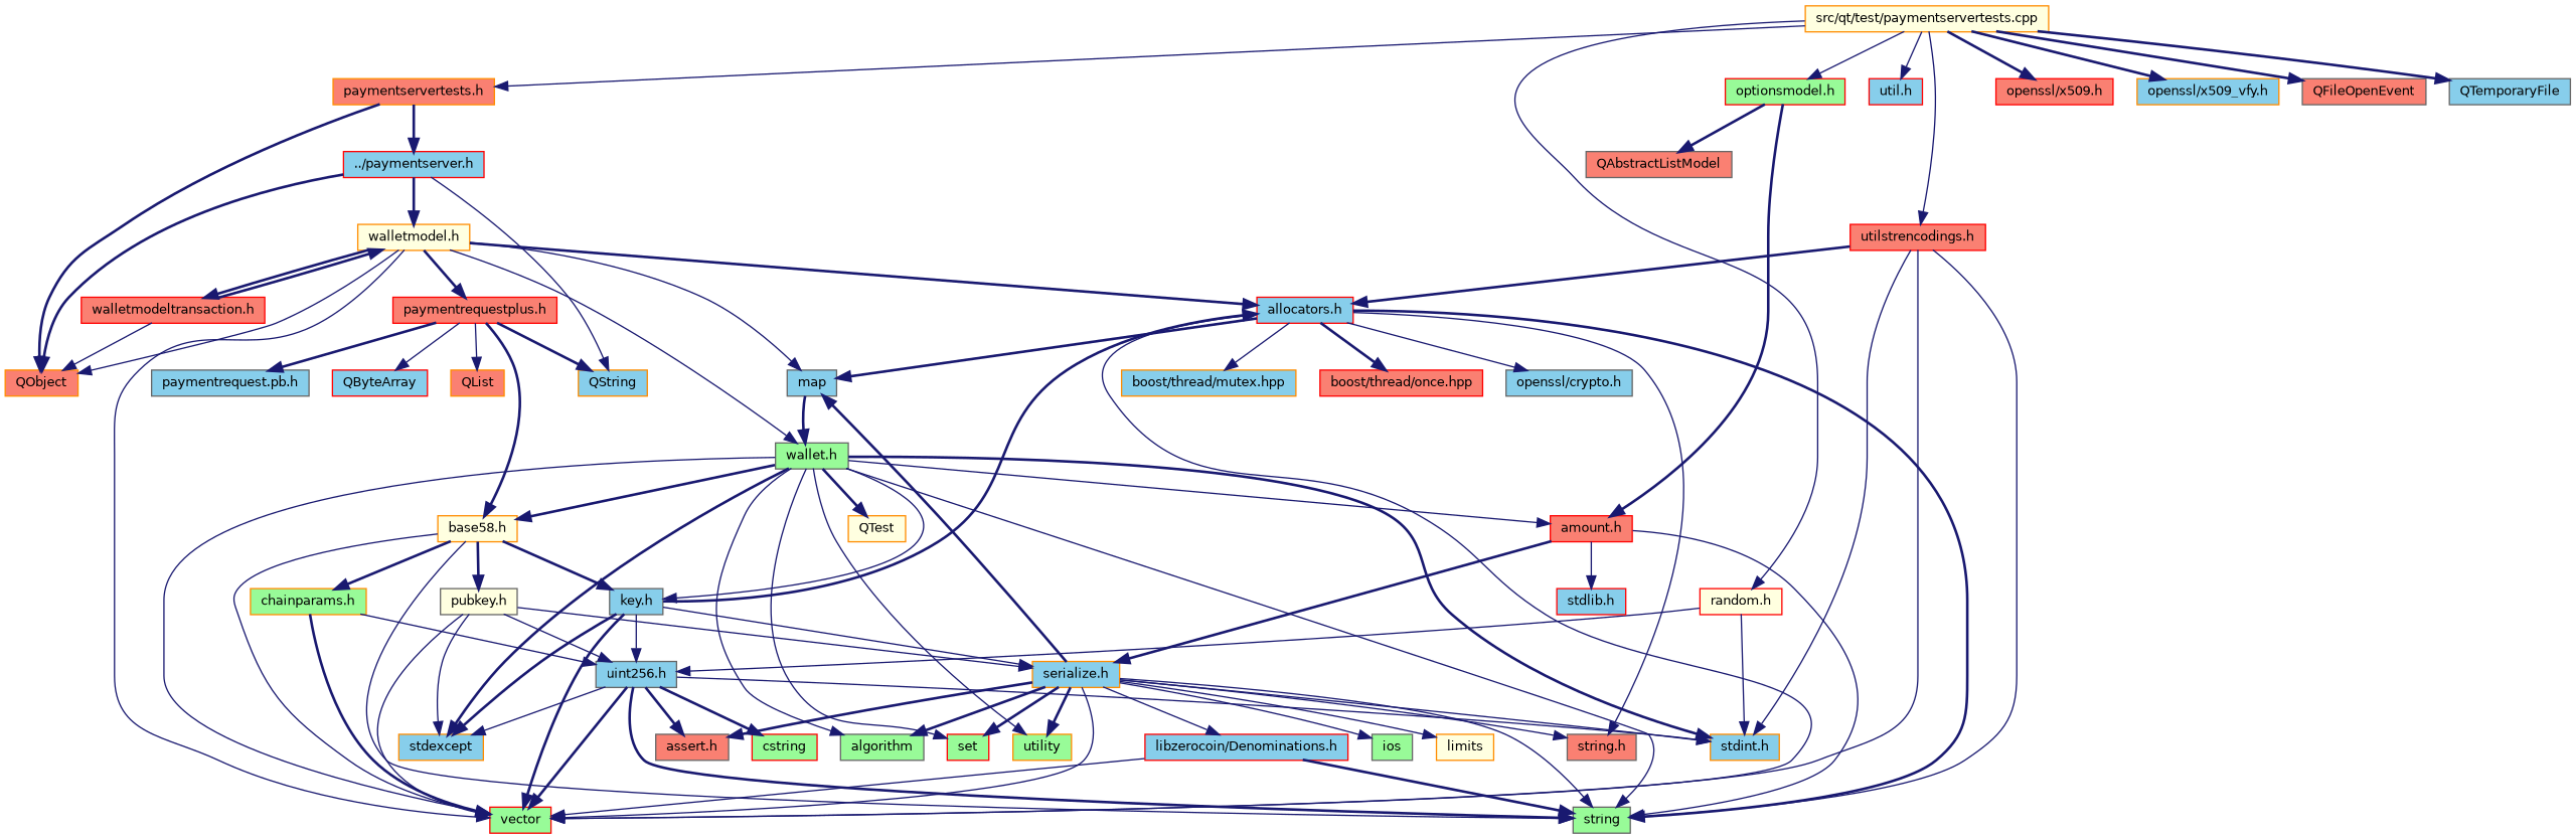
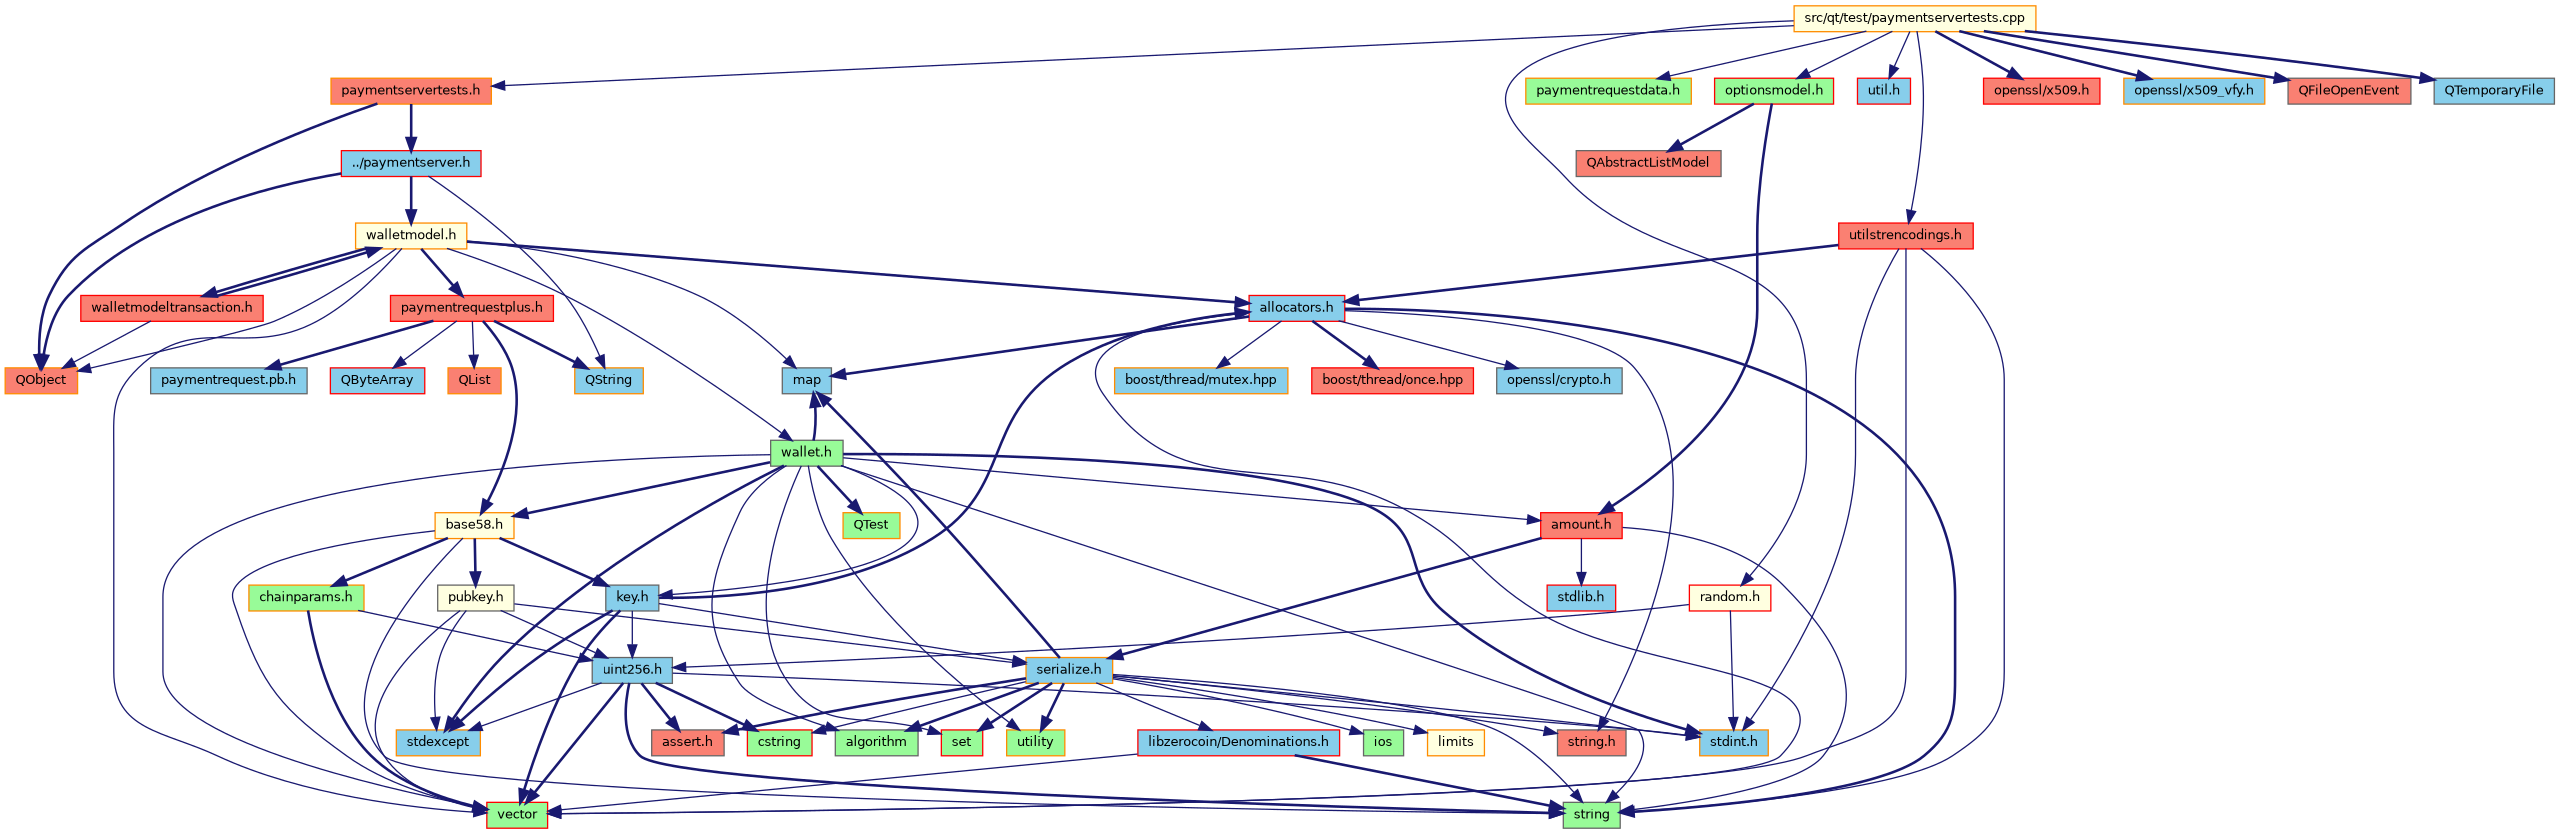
  digraph {
    node [color=darkorange fillcolor=skyblue fontname=Helvetica fontsize=10 shape=record style=filled]
    edge [color=midnightblue fontname=Helvetica fontsize=10 labelfontname=Helvetica labelfontsize=10 style=solid]
    n1 [fillcolor=lightyellow fontcolor=black height=0.2 label="src/qt/test/paymentservertests.cpp" width=0.4]
    n2 [fillcolor=salmon height=0.2 label="paymentservertests.h" width=0.4]
    n3 [color=red fillcolor=palegreen height=0.2 label="optionsmodel.h" width=0.4]
+   n4 [fillcolor=palegreen height=0.2 label="paymentrequestdata.h" width=0.4]
    n5 [color=red fillcolor=lightyellow height=0.2 label="random.h" width=0.4]
    n6 [color=red height=0.2 label="util.h" width=0.4]
    n7 [color=red fillcolor=salmon height=0.2 label="utilstrencodings.h" width=0.4]
    n8 [color=red fillcolor=salmon height=0.2 label="openssl/x509.h" width=0.4]
    n9 [height=0.2 label="openssl/x509_vfy.h" width=0.4]
    n10 [color=gray40 fillcolor=salmon height=0.2 label=QFileOpenEvent width=0.4]
    n11 [color=gray40 height=0.2 label=QTemporaryFile width=0.4]
    n12 [color=red height=0.2 label="../paymentserver.h" width=0.4]
    n13 [fillcolor=salmon height=0.2 label=QObject width=0.4]
    n14 [color=red fillcolor=salmon height=0.2 label="amount.h" width=0.4]
    n15 [color=gray40 fillcolor=salmon height=0.2 label=QAbstractListModel width=0.4]
    n16 [color=gray40 height=0.2 label="uint256.h" width=0.4]
    n17 [height=0.2 label="stdint.h" width=0.4]
    n18 [color=gray40 fillcolor=palegreen height=0.2 label=string width=0.4]
    n19 [color=red fillcolor=palegreen height=0.2 label=vector width=0.4]
    n20 [color=red height=0.2 label="allocators.h" width=0.4]
    n21 [height=0.2 label=QString width=0.4]
    n22 [fillcolor=lightyellow height=0.2 label="walletmodel.h" width=0.4]
-   n23 [fillcolor=lightyellow height=0.2 label=QTest width=0.4]
+   n23 [fillcolor=palegreen height=0.2 label=QTest width=0.4]
    n24 [color=red fillcolor=salmon height=0.2 label="paymentrequestplus.h" width=0.4]
    n25 [color=gray40 height=0.2 label="paymentrequest.pb.h" width=0.4]
    n26 [fillcolor=lightyellow height=0.2 label="base58.h" width=0.4]
    n27 [color=red height=0.2 label=QByteArray width=0.4]
    n28 [fillcolor=salmon height=0.2 label=QList width=0.4]
    n29 [color=gray40 height=0.2 label=map width=0.4]
    n30 [color=red fillcolor=salmon height=0.2 label="walletmodeltransaction.h" width=0.4]
    n31 [color=gray40 fillcolor=palegreen height=0.2 label="wallet.h" width=0.4]
    n32 [fillcolor=palegreen height=0.2 label="chainparams.h" width=0.4]
    n33 [color=gray40 height=0.2 label="key.h" width=0.4]
    n34 [color=gray40 fillcolor=lightyellow height=0.2 label="pubkey.h" width=0.4]
    n35 [height=0.2 label=stdexcept width=0.4]
    n36 [height=0.2 label="serialize.h" width=0.4]
    n37 [color=gray40 fillcolor=salmon height=0.2 label="assert.h" width=0.4]
    n38 [color=red fillcolor=palegreen height=0.2 label=cstring width=0.4]
    n39 [color=gray40 fillcolor=salmon height=0.2 label="string.h" width=0.4]
    n40 [height=0.2 label="boost/thread/mutex.hpp" width=0.4]
    n41 [color=red fillcolor=salmon height=0.2 label="boost/thread/once.hpp" width=0.4]
    n42 [color=gray40 height=0.2 label="openssl/crypto.h" width=0.4]
    n43 [color=gray40 fillcolor=palegreen height=0.2 label=algorithm width=0.4]
    n44 [color=gray40 fillcolor=palegreen height=0.2 label=ios width=0.4]
    n45 [fillcolor=lightyellow height=0.2 label=limits width=0.4]
    n46 [color=red fillcolor=palegreen height=0.2 label=set width=0.4]
    n47 [fillcolor=palegreen height=0.2 label=utility width=0.4]
    n48 [color=red height=0.2 label="libzerocoin/Denominations.h" width=0.4]
    n49 [color=red height=0.2 label="stdlib.h" width=0.4]
    n1 -> n2
    n1 -> n3
+   n1 -> n4
    n1 -> n5
    n1 -> n6
    n1 -> n7
    n1 -> n8 [style=bold]
    n1 -> n9 [style=bold]
    n1 -> n10 [style=bold]
    n1 -> n11 [style=bold]
    n2 -> n12 [style=bold]
    n2 -> n13 [style=bold]
    n3 -> n14 [style=bold]
    n3 -> n15 [style=bold]
    n5 -> n16
    n5 -> n17
    n7 -> n17
    n7 -> n18
    n7 -> n19
    n7 -> n20 [style=bold]
    n12 -> n13 [style=bold]
    n12 -> n21
    n12 -> n22 [style=bold]
    n14 -> n18
    n14 -> n36 [style=bold]
    n14 -> n49
    n16 -> n17
    n16 -> n18 [style=bold]
    n16 -> n19 [style=bold]
    n16 -> n35
    n16 -> n37 [style=bold]
    n16 -> n38 [style=bold]
    n20 -> n18 [style=bold]
    n20 -> n19
    n20 -> n29 [style=bold]
    n20 -> n39
    n20 -> n40
    n20 -> n41 [style=bold]
    n20 -> n42
    n22 -> n13
    n22 -> n19
    n22 -> n20 [style=bold]
    n22 -> n24 [style=bold]
    n22 -> n29
    n22 -> n30 [style=bold]
    n22 -> n31
    n24 -> n21 [style=bold]
    n24 -> n25 [style=bold]
    n24 -> n26 [style=bold]
    n24 -> n27
    n24 -> n28
    n26 -> n18
    n26 -> n19
    n26 -> n32 [style=bold]
    n26 -> n33 [style=bold]
    n26 -> n34 [style=bold]
    n30 -> n13
    n30 -> n22 [style=bold]
    n31 -> n14
    n31 -> n17 [style=bold]
    n31 -> n18
    n31 -> n19
    n31 -> n23 [style=bold]
    n31 -> n26 [style=bold]
-   n29 -> n31 [style=bold]
+   n31 -> n29 [style=bold]
    n31 -> n33
    n31 -> n35 [style=bold]
    n31 -> n43
    n31 -> n46
    n31 -> n47
    n32 -> n16
    n32 -> n19 [style=bold]
    n33 -> n16
    n33 -> n19 [style=bold]
    n33 -> n20 [style=bold]
    n33 -> n35 [style=bold]
    n33 -> n36
    n34 -> n16
    n34 -> n19
    n34 -> n35
    n34 -> n36
    n36 -> n17
    n36 -> n18
-   n36 -> n19
+   n36 -> n38
    n36 -> n29 [style=bold]
    n36 -> n37 [style=bold]
    n36 -> n39
    n36 -> n43 [style=bold]
    n36 -> n44
    n36 -> n45
    n36 -> n46 [style=bold]
    n36 -> n47 [style=bold]
    n36 -> n48
    n48 -> n18 [style=bold]
    n48 -> n19
  }
